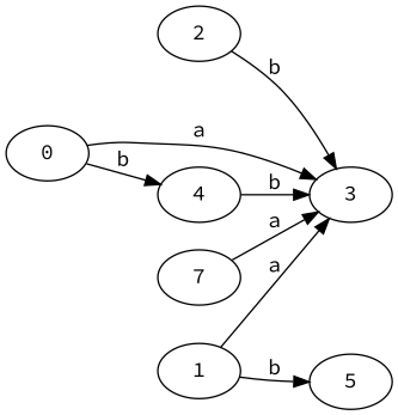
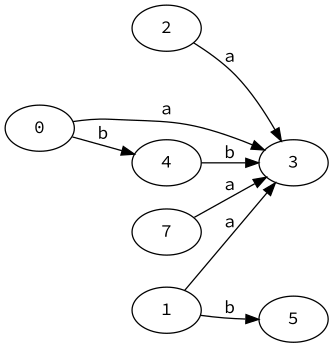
  strict digraph {
    fontname="Source Code Pro"
    rankdir=LR
    node [fontname="Source Code Pro"]
    edge [fontname="Source Code Pro"]
    0
    3
    4
    7
    1
    5
    2
    0 -> 3 [label=a]
    0 -> 4 [label=b]
    4 -> 3 [label=b]
    7 -> 3 [label=a]
    1 -> 3 [label=a]
    1 -> 5 [label=b]
-   2 -> 3 [label=b]
+   2 -> 3 [label=a]
  }
